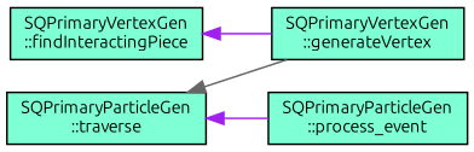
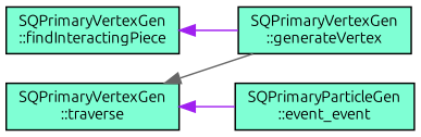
  digraph {
    fontname=Ubuntu
    rankdir=LR
    node [color=black fillcolor=aquamarine fontname=Ubuntu fontsize=10 shape=record style=filled]
    edge [color=purple dir=back fontname=Ubuntu fontsize=10 labelfontname=FreeSans labelfontsize=10 style=solid]
    n1 [fontcolor=black height=0.2 label="SQPrimaryVertexGen\l::findInteractingPiece" width=0.4]
    n2 [height=0.2 label="SQPrimaryVertexGen\l::generateVertex" width=0.4]
-   n3 [height=0.2 label="SQPrimaryParticleGen\l::traverse" width=0.4]
-   n4 [height=0.2 label="SQPrimaryParticleGen\l::process_event" width=0.4]
+   n3 [height=0.2 label="SQPrimaryVertexGen\l::traverse" width=0.4]
+   n4 [height=0.2 label="SQPrimaryParticleGen\l::event_event" width=0.4]
    n1 -> n2
    n3 -> n2 [color=gray40]
    n3 -> n4
  }
